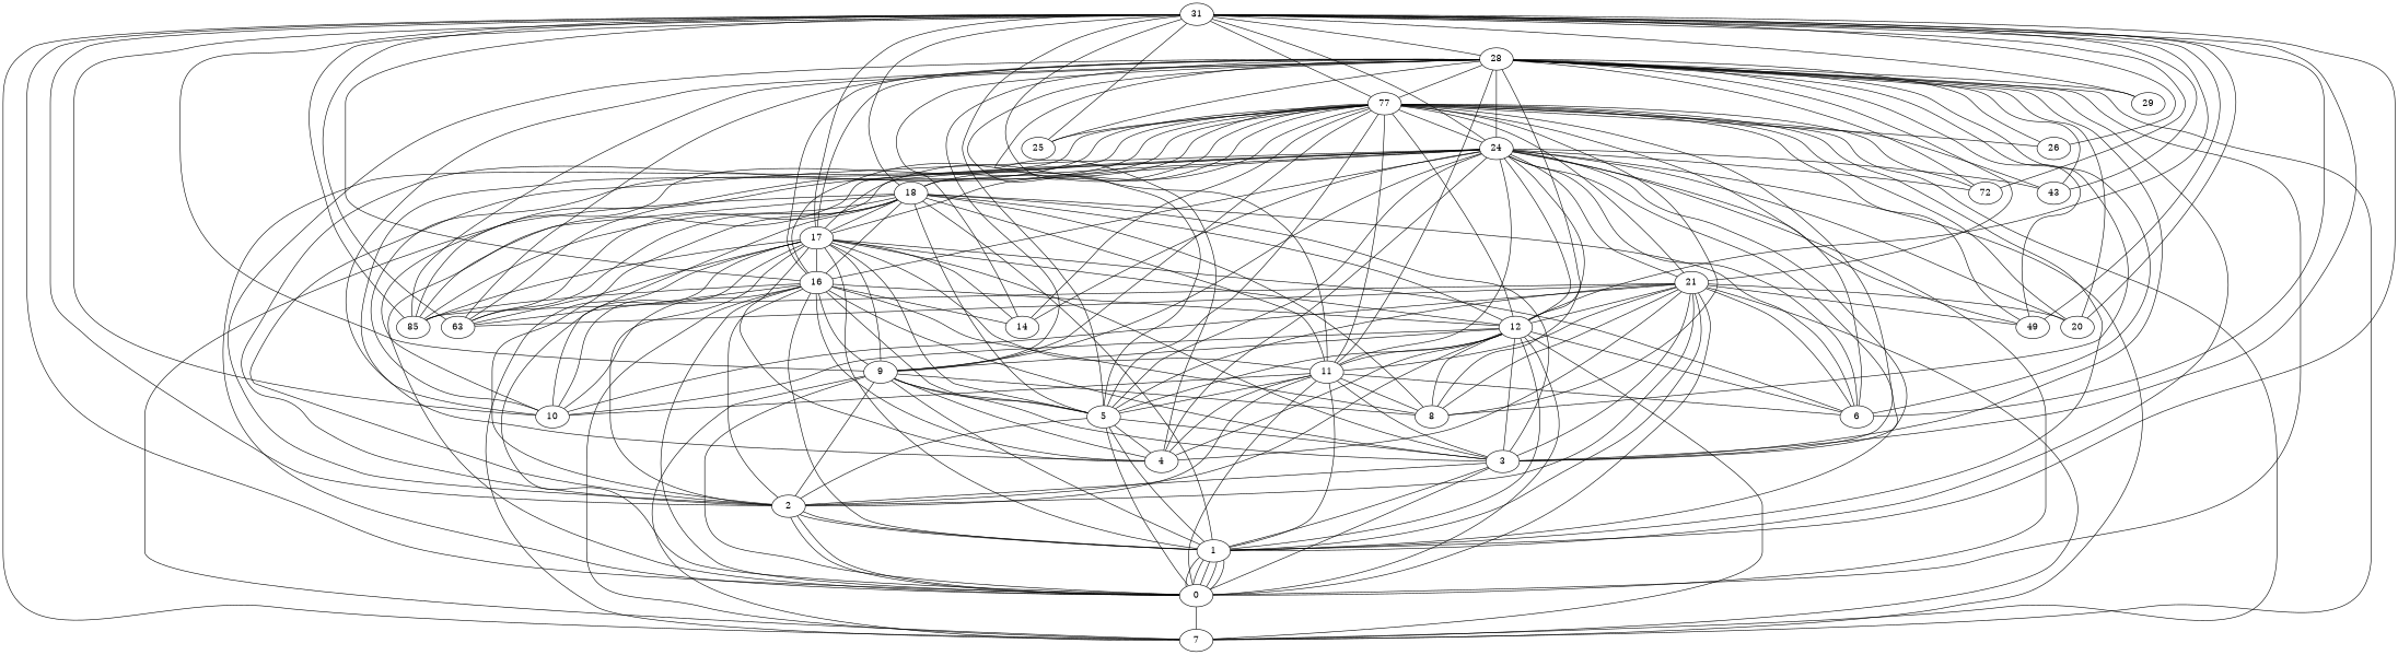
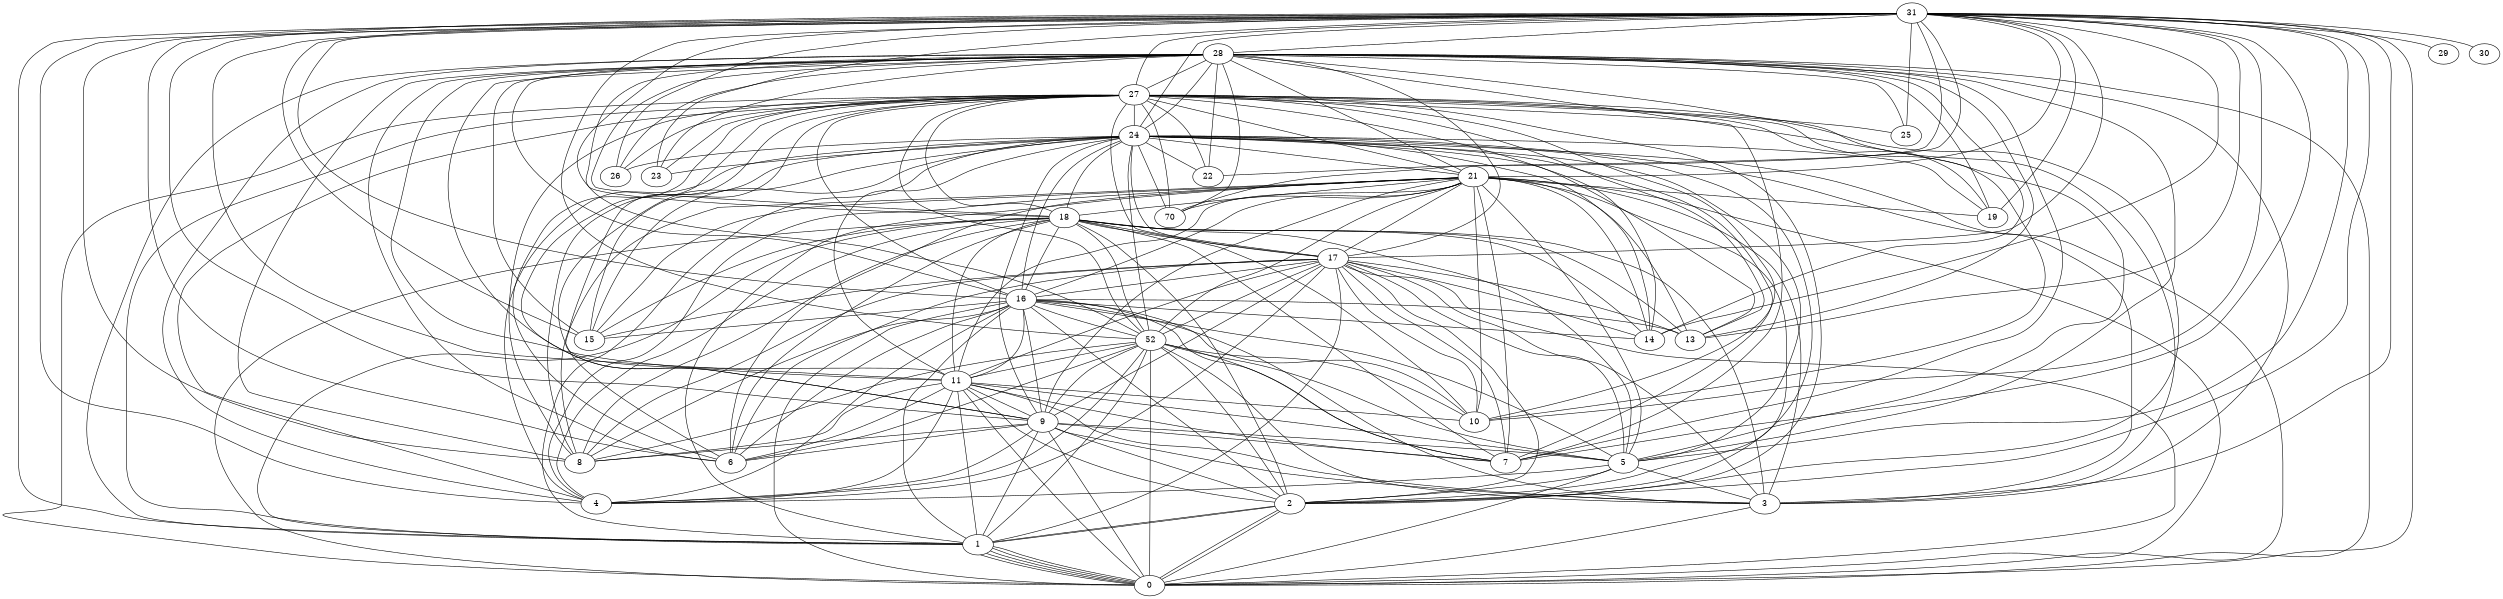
  graph {
    1
    0
    2
    3
    5
    4
    9
    6
    7
    8
    11
    10
-   12
+   12 [label=52]
    16
-   13 [label=63]
+   13
    14
-   15 [label=85]
+   15
    17
    18
    21
-   19 [label=49]
-   20
+   19
+   20 [label=70]
    24
-   22 [label=72]
-   23 [label=43]
-   27 [label=77]
+   22
+   23
+   27
    25
    26
    28
    31
    29
+   30
    1 -- 0
    1 -- 0
    1 -- 0
    1 -- 0
    1 -- 0
    2 -- 1
    2 -- 1
    2 -- 0
    2 -- 0
-   3 -- 1
    3 -- 0
-   3 -- 2
-   5 -- 1
    5 -- 0
    5 -- 2
    5 -- 3
    5 -- 4
    9 -- 1
    9 -- 0
    9 -- 2
    9 -- 3
    9 -- 5
    9 -- 4
+   9 -- 6
    9 -- 7
    9 -- 8
    11 -- 1
    11 -- 0
    11 -- 2
    11 -- 3
    11 -- 5
    11 -- 4
+   11 -- 9
    11 -- 6
-   0 -- 7
+   11 -- 7
    11 -- 8
    11 -- 10
    12 -- 1
    12 -- 0
    12 -- 2
    12 -- 3
    12 -- 5
    12 -- 4
    12 -- 9
    12 -- 6
    12 -- 7
    12 -- 8
    12 -- 11
    12 -- 10
    16 -- 1
    16 -- 0
    16 -- 2
    16 -- 3
    16 -- 5
    16 -- 4
    16 -- 9
+   16 -- 6
    16 -- 7
    16 -- 8
+   16 -- 11
    16 -- 10
    16 -- 12
    16 -- 13
    16 -- 14
    16 -- 15
    17 -- 1
    17 -- 0
    17 -- 2
    17 -- 3
    17 -- 5
    17 -- 4
    17 -- 9
    17 -- 6
    17 -- 7
+   17 -- 8
    17 -- 11
    17 -- 10
    17 -- 12
    17 -- 16
    17 -- 13
    17 -- 14
    17 -- 15
    18 -- 1
    18 -- 0
    18 -- 2
    18 -- 3
    18 -- 5
+   18 -- 4
    18 -- 6
    18 -- 7
    18 -- 8
    18 -- 11
    18 -- 10
    18 -- 12
    18 -- 16
    18 -- 13
+   18 -- 14
    18 -- 15
    18 -- 17
    21 -- 1
    21 -- 0
    21 -- 2
    21 -- 3
    21 -- 5
    21 -- 4
+   21 -- 9
    21 -- 6
    21 -- 7
    21 -- 8
    21 -- 11
    21 -- 10
    21 -- 12
+   21 -- 16
    21 -- 13
+   21 -- 14
    21 -- 15
+   21 -- 17
+   21 -- 18
    21 -- 19
    21 -- 20
    24 -- 1
    24 -- 0
    24 -- 2
    24 -- 3
    24 -- 5
    24 -- 4
    24 -- 9
    24 -- 6
    24 -- 7
    24 -- 8
    24 -- 11
-   24 -- 10
+   24 -- 26
    24 -- 12
    24 -- 16
    24 -- 13
    24 -- 14
    24 -- 15
    24 -- 17
    24 -- 18
    24 -- 21
    24 -- 19
    24 -- 20
    24 -- 22
    24 -- 23
    27 -- 1
    27 -- 0
    27 -- 2
    27 -- 3
    27 -- 5
    27 -- 4
    27 -- 9
    27 -- 6
    27 -- 7
    27 -- 8
    27 -- 11
    27 -- 10
    27 -- 12
    27 -- 16
    27 -- 13
    27 -- 14
    27 -- 15
    27 -- 17
    27 -- 18
    27 -- 21
    27 -- 19
    27 -- 20
    27 -- 24
    27 -- 22
    27 -- 23
    27 -- 25
    27 -- 26
    28 -- 1
    28 -- 0
    28 -- 2
    28 -- 3
    28 -- 5
    28 -- 4
    28 -- 9
    28 -- 6
    28 -- 7
    28 -- 8
    28 -- 11
    28 -- 10
    28 -- 12
    28 -- 16
    28 -- 13
    28 -- 14
    28 -- 15
    28 -- 17
-   28 -- 29
+   28 -- 18
    28 -- 21
    28 -- 19
    28 -- 20
    28 -- 24
    28 -- 22
    28 -- 23
    28 -- 27
    28 -- 25
    28 -- 26
    31 -- 1
    31 -- 0
    31 -- 2
    31 -- 3
    31 -- 5
+   31 -- 4
    31 -- 9
    31 -- 6
    31 -- 7
+   31 -- 8
    31 -- 11
    31 -- 10
    31 -- 12
    31 -- 16
    31 -- 13
+   31 -- 14
    31 -- 15
    31 -- 17
    31 -- 18
+   31 -- 21
    31 -- 19
    31 -- 20
    31 -- 24
    31 -- 22
    31 -- 23
    31 -- 27
    31 -- 25
    31 -- 26
    31 -- 28
    31 -- 29
+   31 -- 30
  }
